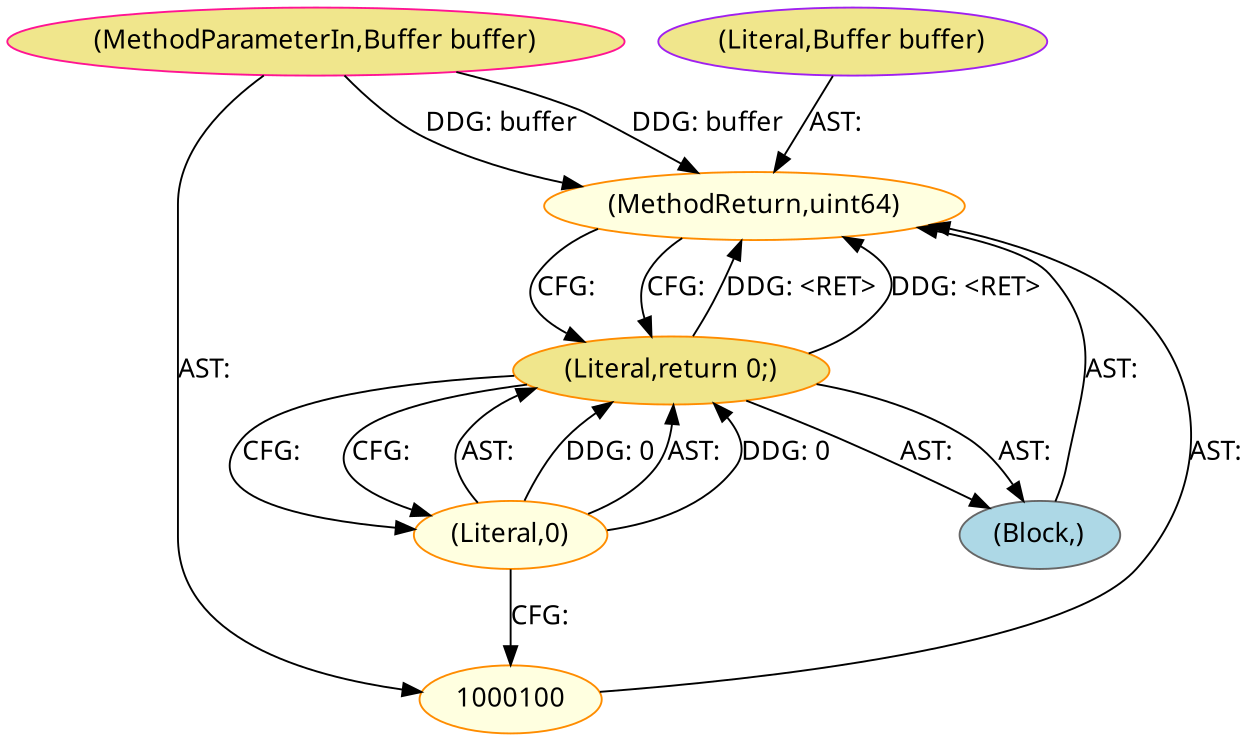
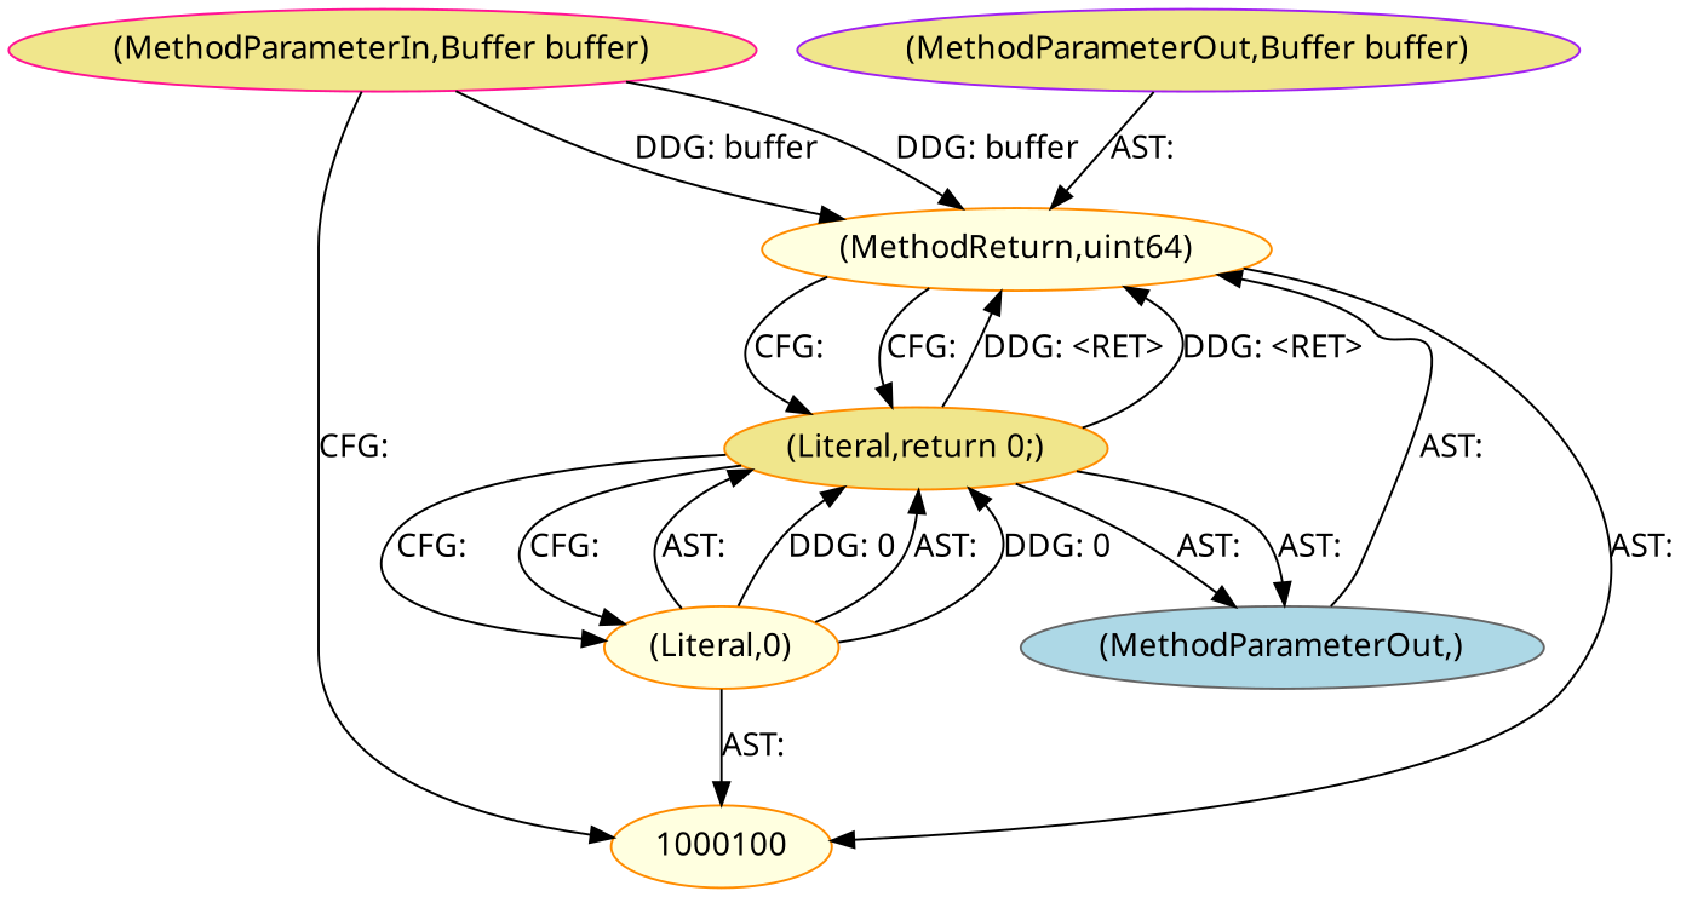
  digraph {
    fontname="Noto Sans"
    node [color=darkorange fillcolor=lightyellow fontname="Noto Sans" style=filled]
    edge [fontname="Noto Sans"]
    n1 [label="(MethodReturn,uint64)"]
    n2 [fillcolor=khaki label="(Literal,return 0;)"]
    1000100
-   n4 [color=gray40 fillcolor=lightblue label="(Block,)"]
+   n4 [color=gray40 fillcolor=lightblue label="(MethodParameterOut,)"]
    n5 [label="(Literal,0)"]
    n6 [color=deeppink fillcolor=khaki label="(MethodParameterIn,Buffer buffer)"]
-   n7 [color=purple fillcolor=khaki label="(Literal,Buffer buffer)"]
+   n7 [color=purple fillcolor=khaki label="(MethodParameterOut,Buffer buffer)"]
    n1 -> n2 [label="CFG: "]
    n1 -> n2 [label="CFG: "]
-   1000100 -> n1 [label="AST: "]
+   n1 -> 1000100 [label="AST: "]
    n2 -> n1 [label="DDG: <RET>"]
    n2 -> n1 [label="DDG: <RET>"]
    n2 -> n4 [label="AST: "]
    n2 -> n4 [label="AST: "]
    n2 -> n5 [label="CFG: "]
    n2 -> n5 [label="CFG: "]
    n4 -> n1 [label="AST: "]
    n5 -> n2 [label="AST: "]
    n5 -> n2 [label="DDG: 0"]
    n5 -> n2 [label="AST: "]
    n5 -> n2 [label="DDG: 0"]
-   n5 -> 1000100 [label="CFG: "]
+   n5 -> 1000100 [label="AST: "]
    n6 -> n1 [label="DDG: buffer"]
    n6 -> n1 [label="DDG: buffer"]
-   n6 -> 1000100 [label="AST: "]
+   n6 -> 1000100 [label="CFG: "]
    n7 -> n1 [label="AST: "]
  }
